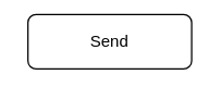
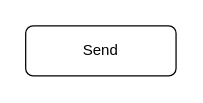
  <mxCell id="0" />
  <mxCell id="1" parent="0" />
- <mxCell id="2" value="Send" style="rounded=1;whiteSpace=wrap;html=1;" vertex="1" parent="1"><mxGeometry x="20" y="10" width="120" height="40" as="geometry" /></mxCell>
+ <mxCell id="2" value="Send" style="rounded=1;whiteSpace=wrap;html=1;" vertex="1" parent="1"><mxGeometry x="20" y="20" width="120" height="40" as="geometry" /></mxCell>
